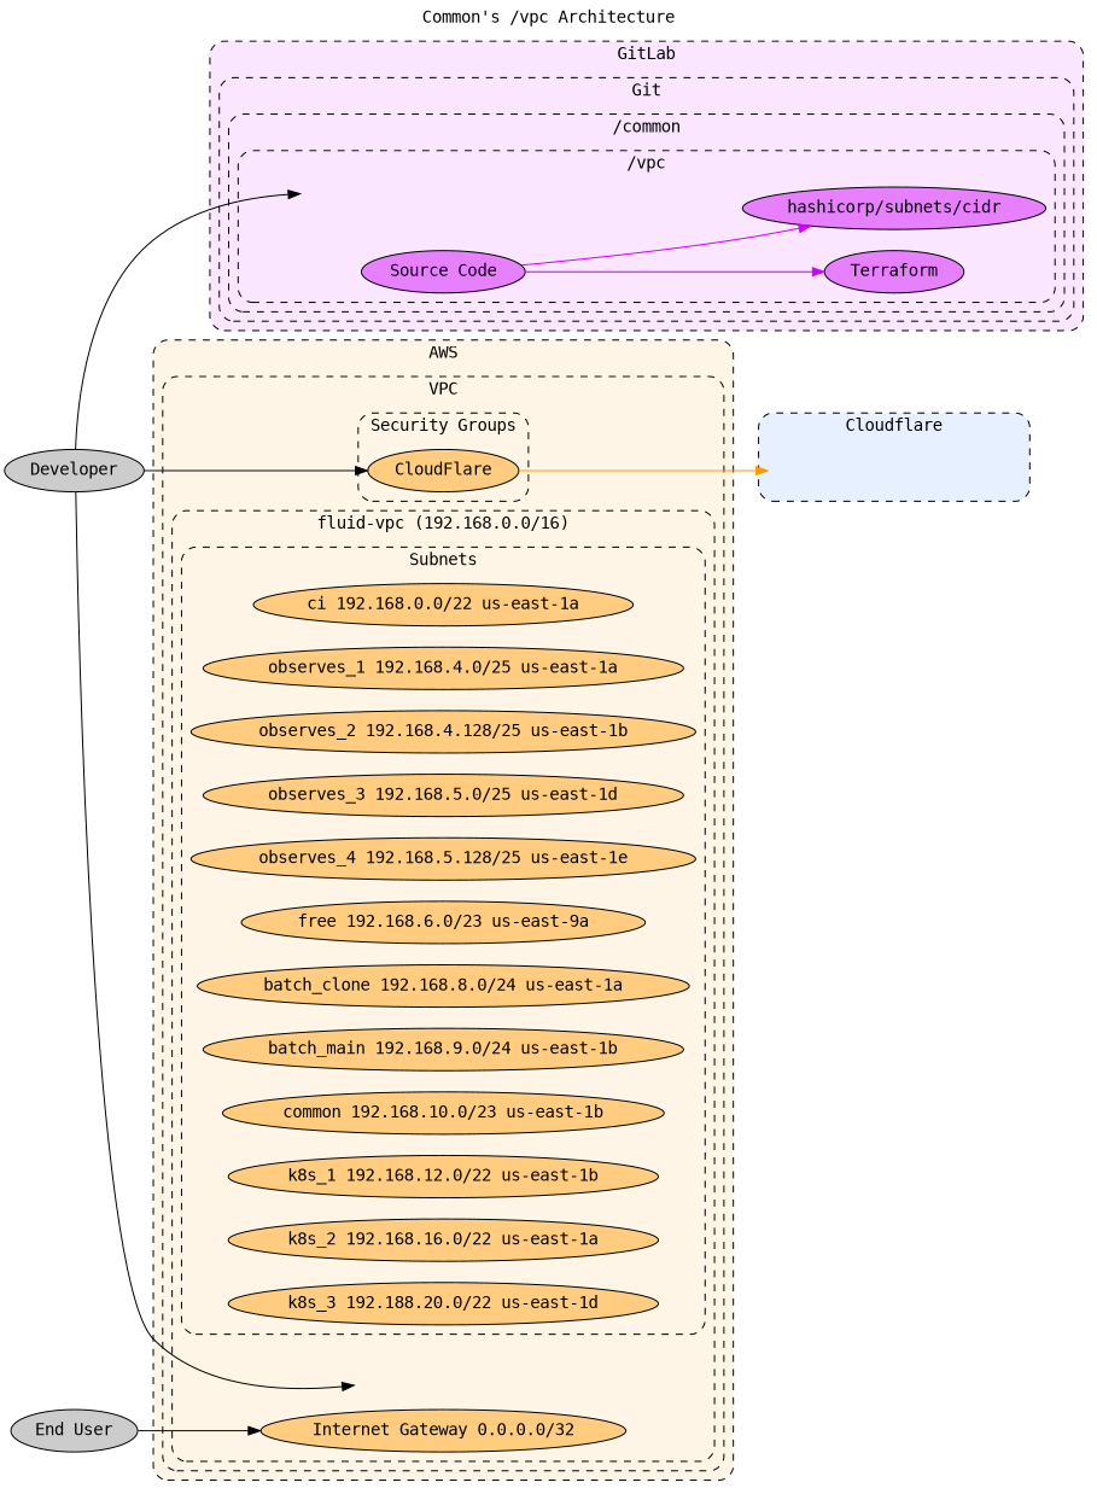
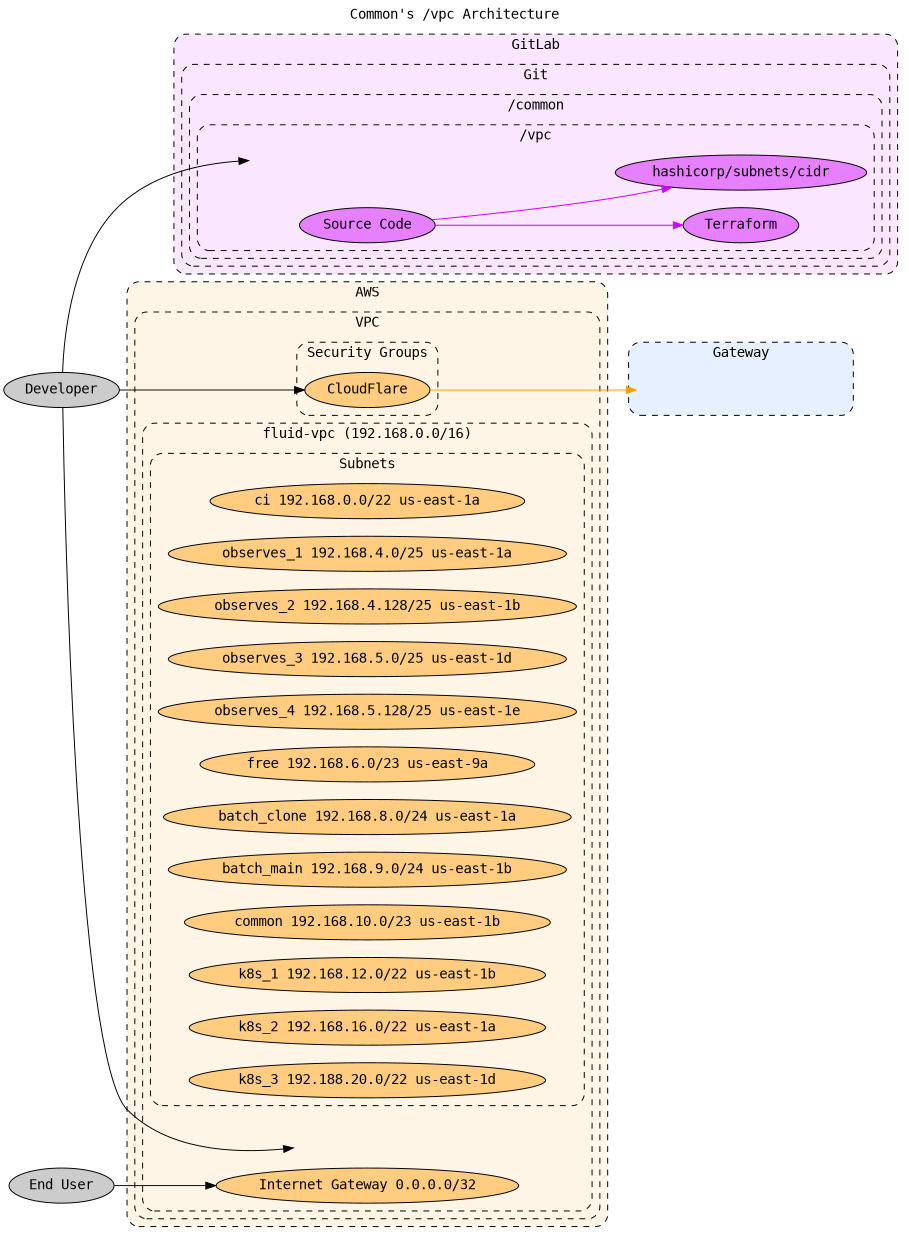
  digraph {
    compound=true
    concentrate=true
    fontname="DejaVu Sans Mono"
    label="Common's /vpc Architecture"
    labelloc=t
    rankdir=LR
    scale=scalexy
    style="dashed,rounded"
    node [fillcolor="0.1 0.5 1.0" fontname="DejaVu Sans Mono" style=filled]
    edge [color="0.0 0.0 0.0" fontname="DejaVu Sans Mono"]
    n1 [label=CloudFlare]
    n2 [label="ci 192.168.0.0/22 us-east-1a"]
    n3 [label="observes_1 192.168.4.0/25 us-east-1a"]
    n4 [label="observes_2 192.168.4.128/25 us-east-1b"]
    n5 [label="observes_3 192.168.5.0/25 us-east-1d"]
    n6 [label="observes_4 192.168.5.128/25 us-east-1e"]
    n7 [label="free 192.168.6.0/23 us-east-9a"]
    n8 [label="batch_clone 192.168.8.0/24 us-east-1a"]
    n9 [label="batch_main 192.168.9.0/24 us-east-1b"]
    n10 [label="common 192.168.10.0/23 us-east-1b"]
    n11 [label="k8s_1 192.168.12.0/22 us-east-1b"]
    n12 [label="k8s_2 192.168.16.0/22 us-east-1a"]
    n13 [label="k8s_3 192.188.20.0/22 us-east-1d"]
    cluster_aws_vpc_fluid_vpc [style=invis]
    n15 [label="Internet Gateway 0.0.0.0/32"]
    cluster_cloudflare [fillcolor="0.6 0.5 1.0" style=invis width=2.0]
    cluster_gitlab_git_common_vpc [fillcolor="0.8 0.5 1.0" style=invis]
    n18 [fillcolor="0.8 0.5 1.0" label="Source Code"]
    n19 [fillcolor="0.8 0.5 1.0" label=Terraform]
    n20 [fillcolor="0.8 0.5 1.0" label="hashicorp/subnets/cidr"]
    n21 [fillcolor="0.0 0.0 0.8" label=Developer]
    n22 [fillcolor="0.0 0.0 0.8" label="End User"]
    subgraph cluster_1 {
      bgcolor="0.1 0.1 1.0"
      label=AWS
      subgraph cluster_2 {
        bgcolor="0.1 0.1 1.0"
        label=VPC
        subgraph cluster_3 {
          bgcolor="0.1 0.1 1.0"
          label="Security Groups"
          n1
        }
        subgraph cluster_4 {
          bgcolor="0.1 0.1 1.0"
          label="fluid-vpc (192.168.0.0/16)"
          cluster_aws_vpc_fluid_vpc
          n15
          subgraph cluster_5 {
            bgcolor="0.1 0.1 1.0"
            label=Subnets
            n2
            n3
            n4
            n5
            n6
            n7
            n8
            n9
            n10
            n11
            n12
            n13
          }
        }
      }
    }
    subgraph cluster_6 {
      bgcolor="0.6 0.1 1.0"
-     label=Cloudflare
+     label=Gateway
      cluster_cloudflare
    }
    subgraph cluster_7 {
      bgcolor="0.8 0.1 1.0"
      label=GitLab
      subgraph cluster_8 {
        bgcolor="0.8 0.1 1.0"
        label=Git
        subgraph cluster_9 {
          bgcolor="0.8 0.1 1.0"
          label="/common"
          subgraph cluster_10 {
            bgcolor="0.8 0.1 1.0"
            label="/vpc"
            cluster_gitlab_git_common_vpc
            n18
            n19
            n20
          }
        }
      }
    }
    n1 -> cluster_cloudflare [color="0.1 1.0 1.0"]
    n18 -> n19 [color="0.8 1.0 1.0"]
    n18 -> n20 [color="0.8 1.0 1.0"]
    n21 -> n1
    n21 -> cluster_aws_vpc_fluid_vpc
    n21 -> cluster_gitlab_git_common_vpc
    n22 -> n15
  }
